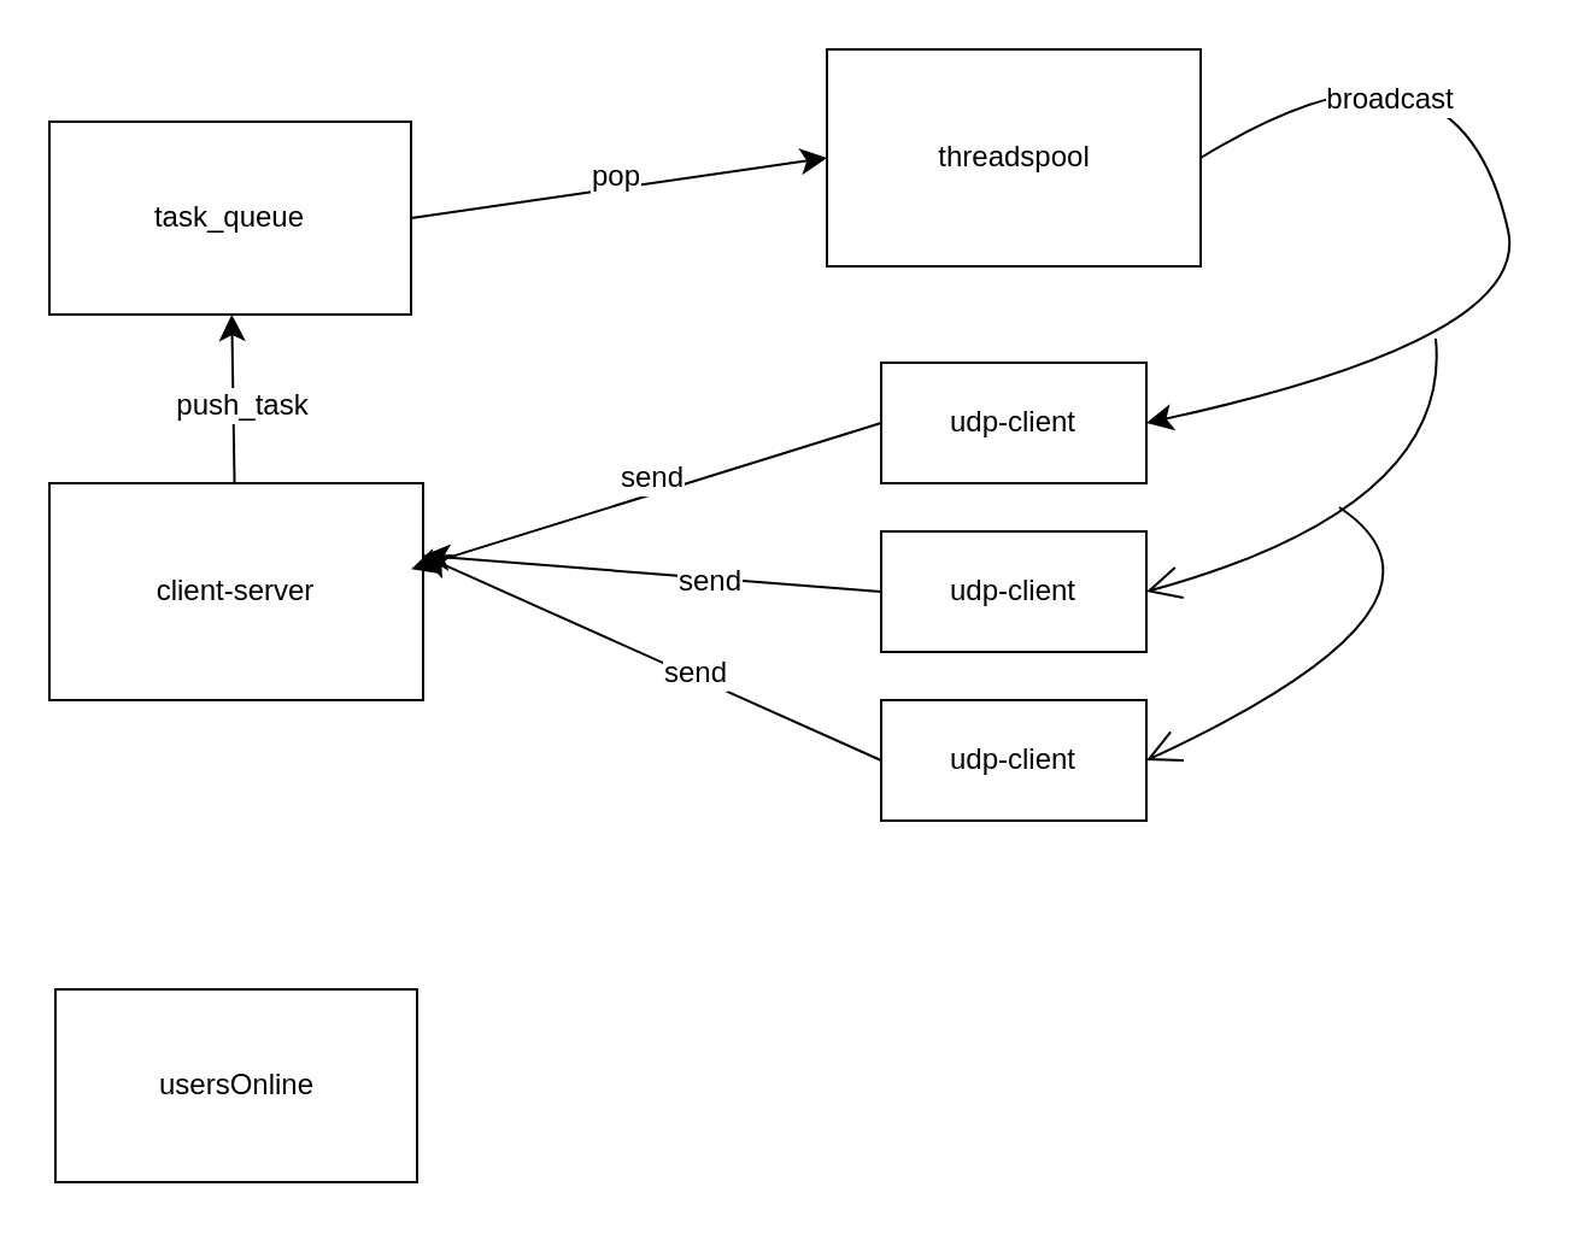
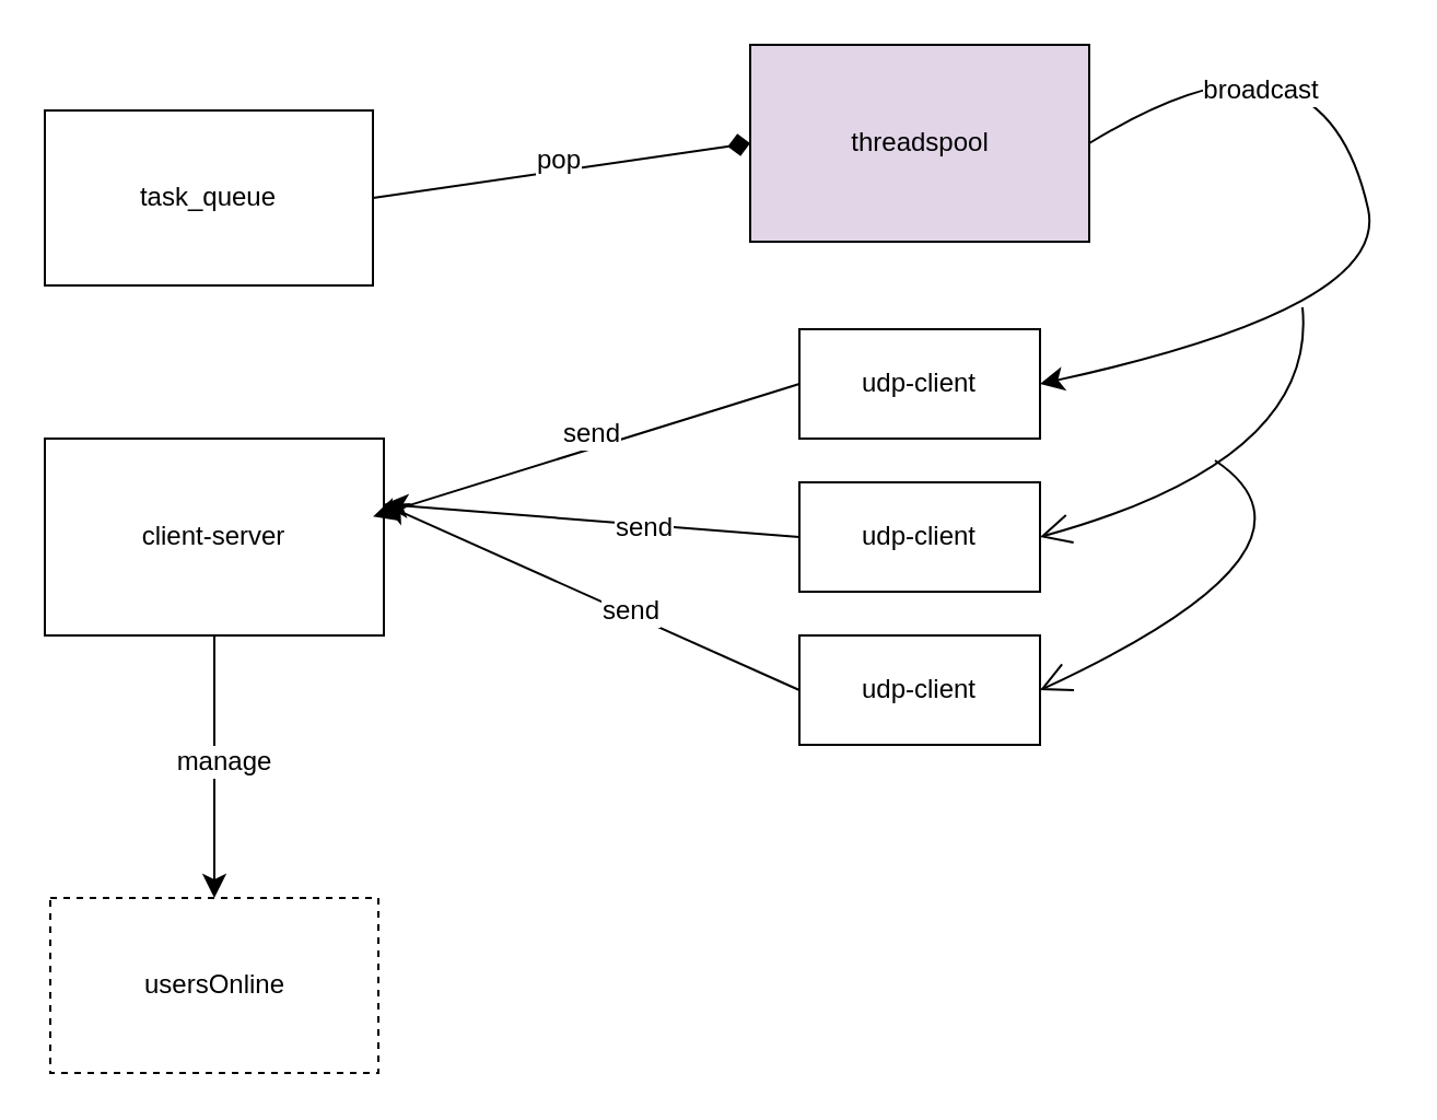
  <mxCell id="0" />
  <mxCell id="1" parent="0" />
- <mxCell id="2" value="" style="edgeStyle=none;curved=1;rounded=0;orthogonalLoop=1;jettySize=auto;html=1;fontSize=12;startSize=8;endSize=8;" edge="1" parent="1" source="6" target="9"><mxGeometry relative="1" as="geometry" /></mxCell>
- <mxCell id="3" value="push_task" style="edgeLabel;html=1;align=center;verticalAlign=middle;resizable=0;points=[];fontSize=12;" vertex="1" connectable="0" parent="2"><mxGeometry x="-0.076" y="-3" relative="1" as="geometry"><mxPoint as="offset" /></mxGeometry></mxCell>
+ <mxCell id="4" style="edgeStyle=none;curved=1;rounded=0;orthogonalLoop=1;jettySize=auto;html=1;exitX=0.5;exitY=1;exitDx=0;exitDy=0;entryX=0.5;entryY=0;entryDx=0;entryDy=0;fontSize=12;startSize=8;endSize=8;" edge="1" parent="1" source="6" target="22"><mxGeometry relative="1" as="geometry" /></mxCell>
+ <mxCell id="5" value="manage" style="edgeLabel;html=1;align=center;verticalAlign=middle;resizable=0;points=[];fontSize=12;" vertex="1" connectable="0" parent="4"><mxGeometry x="-0.047" y="4" relative="1" as="geometry"><mxPoint as="offset" /></mxGeometry></mxCell>
  <mxCell id="6" value="client-server" style="html=1;whiteSpace=wrap;" vertex="1" parent="1"><mxGeometry x="20" y="200" width="155" height="90" as="geometry" /></mxCell>
- <mxCell id="7" style="edgeStyle=none;curved=1;rounded=0;orthogonalLoop=1;jettySize=auto;html=1;exitX=1;exitY=0.5;exitDx=0;exitDy=0;entryX=0;entryY=0.5;entryDx=0;entryDy=0;fontSize=12;startSize=8;endSize=8;" edge="1" parent="1" source="9" target="19"><mxGeometry relative="1" as="geometry" /></mxCell>
+ <mxCell id="7" style="edgeStyle=none;curved=1;rounded=0;orthogonalLoop=1;jettySize=auto;html=1;exitX=1;exitY=0.5;exitDx=0;exitDy=0;entryX=0;entryY=0.5;entryDx=0;entryDy=0;fontSize=12;startSize=8;endSize=8;endArrow=diamond;" edge="1" parent="1" source="9" target="19"><mxGeometry relative="1" as="geometry" /></mxCell>
  <mxCell id="8" value="pop" style="edgeLabel;html=1;align=center;verticalAlign=middle;resizable=0;points=[];fontSize=12;" vertex="1" connectable="0" parent="7"><mxGeometry x="-0.016" y="5" relative="1" as="geometry"><mxPoint as="offset" /></mxGeometry></mxCell>
  <mxCell id="9" value="task_queue" style="html=1;whiteSpace=wrap;" vertex="1" parent="1"><mxGeometry x="20" y="50" width="150" height="80" as="geometry" /></mxCell>
  <mxCell id="10" value="udp-client" style="html=1;whiteSpace=wrap;" vertex="1" parent="1"><mxGeometry x="365" y="150" width="110" height="50" as="geometry" /></mxCell>
  <mxCell id="11" style="edgeStyle=none;curved=1;rounded=0;orthogonalLoop=1;jettySize=auto;html=1;exitX=0;exitY=0.5;exitDx=0;exitDy=0;fontSize=12;startSize=8;endSize=8;" edge="1" parent="1" source="13"><mxGeometry relative="1" as="geometry"><mxPoint x="175" y="230" as="targetPoint" /></mxGeometry></mxCell>
  <mxCell id="12" value="send" style="edgeLabel;html=1;align=center;verticalAlign=middle;resizable=0;points=[];fontSize=12;" vertex="1" connectable="0" parent="11"><mxGeometry x="-0.242" relative="1" as="geometry"><mxPoint y="1" as="offset" /></mxGeometry></mxCell>
  <mxCell id="13" value="udp-client" style="html=1;whiteSpace=wrap;" vertex="1" parent="1"><mxGeometry x="365" y="220" width="110" height="50" as="geometry" /></mxCell>
  <mxCell id="14" style="edgeStyle=none;curved=1;rounded=0;orthogonalLoop=1;jettySize=auto;html=1;exitX=0;exitY=0.5;exitDx=0;exitDy=0;fontSize=12;startSize=8;endSize=8;" edge="1" parent="1" source="16"><mxGeometry relative="1" as="geometry"><mxPoint x="175" y="230" as="targetPoint" /></mxGeometry></mxCell>
  <mxCell id="15" value="send" style="edgeLabel;html=1;align=center;verticalAlign=middle;resizable=0;points=[];fontSize=12;" vertex="1" connectable="0" parent="14"><mxGeometry x="-0.171" y="-2" relative="1" as="geometry"><mxPoint as="offset" /></mxGeometry></mxCell>
  <mxCell id="16" value="udp-client" style="html=1;whiteSpace=wrap;" vertex="1" parent="1"><mxGeometry x="365" y="290" width="110" height="50" as="geometry" /></mxCell>
  <mxCell id="17" style="edgeStyle=none;curved=1;rounded=0;orthogonalLoop=1;jettySize=auto;html=1;exitX=1;exitY=0.5;exitDx=0;exitDy=0;fontSize=12;startSize=8;endSize=8;entryX=1;entryY=0.5;entryDx=0;entryDy=0;" edge="1" parent="1" source="19" target="10"><mxGeometry relative="1" as="geometry"><mxPoint x="645" y="100" as="targetPoint" /><Array as="points"><mxPoint x="555" y="30" /><mxPoint x="615" y="50" /><mxPoint x="635" y="140" /></Array></mxGeometry></mxCell>
  <mxCell id="18" value="broadcast" style="edgeLabel;html=1;align=center;verticalAlign=middle;resizable=0;points=[];fontSize=12;" vertex="1" connectable="0" parent="17"><mxGeometry x="-0.534" y="-4" relative="1" as="geometry"><mxPoint as="offset" /></mxGeometry></mxCell>
- <mxCell id="19" value="threadspool" style="html=1;whiteSpace=wrap;" vertex="1" parent="1"><mxGeometry x="342.5" y="20" width="155" height="90" as="geometry" /></mxCell>
+ <mxCell id="19" value="threadspool" style="html=1;whiteSpace=wrap;fillColor=#e1d5e7;" vertex="1" parent="1"><mxGeometry x="342.5" y="20" width="155" height="90" as="geometry" /></mxCell>
  <mxCell id="20" style="edgeStyle=none;curved=1;rounded=0;orthogonalLoop=1;jettySize=auto;html=1;exitX=0;exitY=0.5;exitDx=0;exitDy=0;entryX=0.968;entryY=0.396;entryDx=0;entryDy=0;entryPerimeter=0;fontSize=12;startSize=8;endSize=8;" edge="1" parent="1" source="10" target="6"><mxGeometry relative="1" as="geometry" /></mxCell>
  <mxCell id="21" value="send" style="edgeLabel;html=1;align=center;verticalAlign=middle;resizable=0;points=[];fontSize=12;" vertex="1" connectable="0" parent="20"><mxGeometry x="-0.044" y="-6" relative="1" as="geometry"><mxPoint y="-1" as="offset" /></mxGeometry></mxCell>
- <mxCell id="22" value="usersOnline" style="html=1;whiteSpace=wrap;" vertex="1" parent="1"><mxGeometry x="22.5" y="410" width="150" height="80" as="geometry" /></mxCell>
+ <mxCell id="22" value="usersOnline" style="html=1;whiteSpace=wrap;dashed=1;" vertex="1" parent="1"><mxGeometry x="22.5" y="410" width="150" height="80" as="geometry" /></mxCell>
  <mxCell id="23" value="" style="endArrow=open;endFill=1;endSize=12;html=1;rounded=0;fontSize=12;curved=1;entryX=1;entryY=0.5;entryDx=0;entryDy=0;" edge="1" parent="1" target="13"><mxGeometry width="160" relative="1" as="geometry"><mxPoint x="595" y="140" as="sourcePoint" /><mxPoint x="682" y="210" as="targetPoint" /><Array as="points"><mxPoint x="602" y="210" /></Array></mxGeometry></mxCell>
  <mxCell id="24" value="" style="endArrow=open;endFill=1;endSize=12;html=1;rounded=0;fontSize=12;curved=1;entryX=1;entryY=0.5;entryDx=0;entryDy=0;" edge="1" parent="1" target="16"><mxGeometry width="160" relative="1" as="geometry"><mxPoint x="555" y="210" as="sourcePoint" /><mxPoint x="615" y="300" as="targetPoint" /><Array as="points"><mxPoint x="615" y="250" /></Array></mxGeometry></mxCell>
